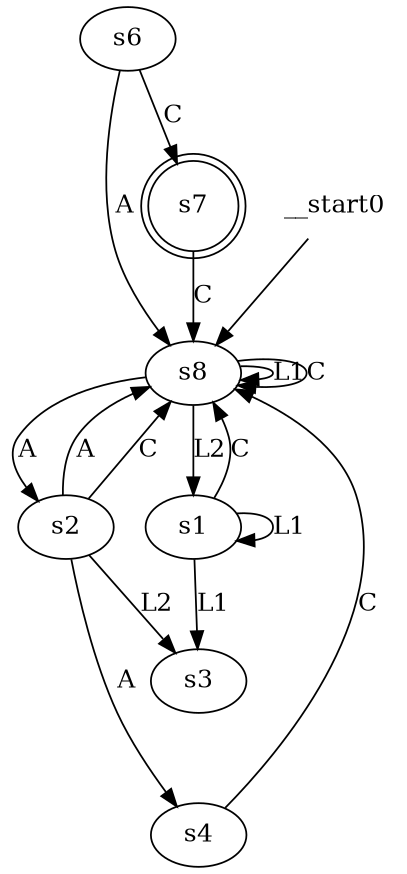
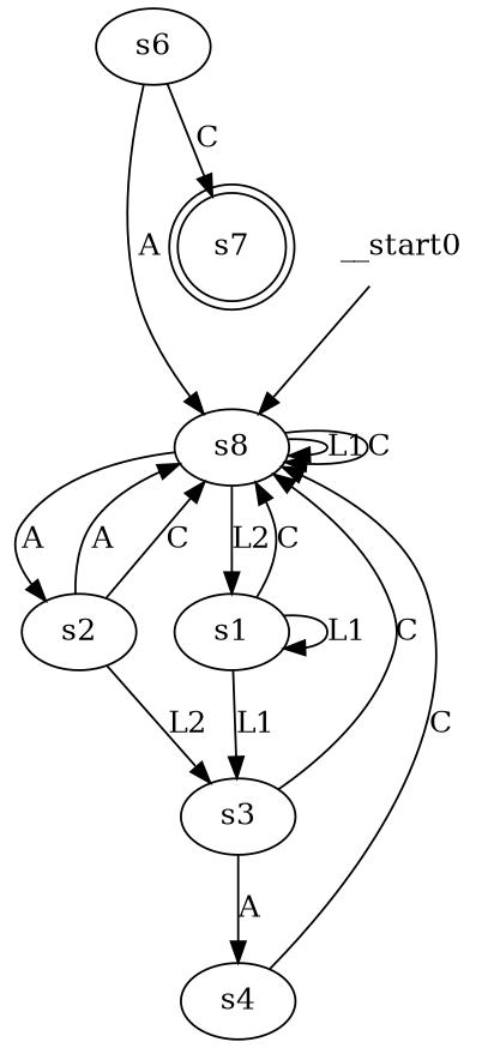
  digraph {
    n1 [label=s8]
    n2 [label=s1]
    n3 [label=s2]
    n4 [label=s3]
    n5 [label=s4]
    n6 [label=s6]
    n7 [label=s7 shape=doublecircle]
    __start0 [shape=none]
    n1 -> n1 [label=L1]
    n1 -> n1 [label=C]
    n1 -> n2 [label=L2]
    n1 -> n3 [label=A]
    n2 -> n1 [label=C]
    n2 -> n2 [label=L1]
    n2 -> n4 [label=L1]
    n3 -> n1 [label=A]
    n3 -> n1 [label=C]
    n3 -> n4 [label=L2]
-   n7 -> n1 [label=C]
-   n3 -> n5 [label=A]
+   n4 -> n1 [label=C]
+   n4 -> n5 [label=A]
    n5 -> n1 [label=C]
    n6 -> n1 [label=A]
    n6 -> n7 [label=C]
    __start0 -> n1
  }
